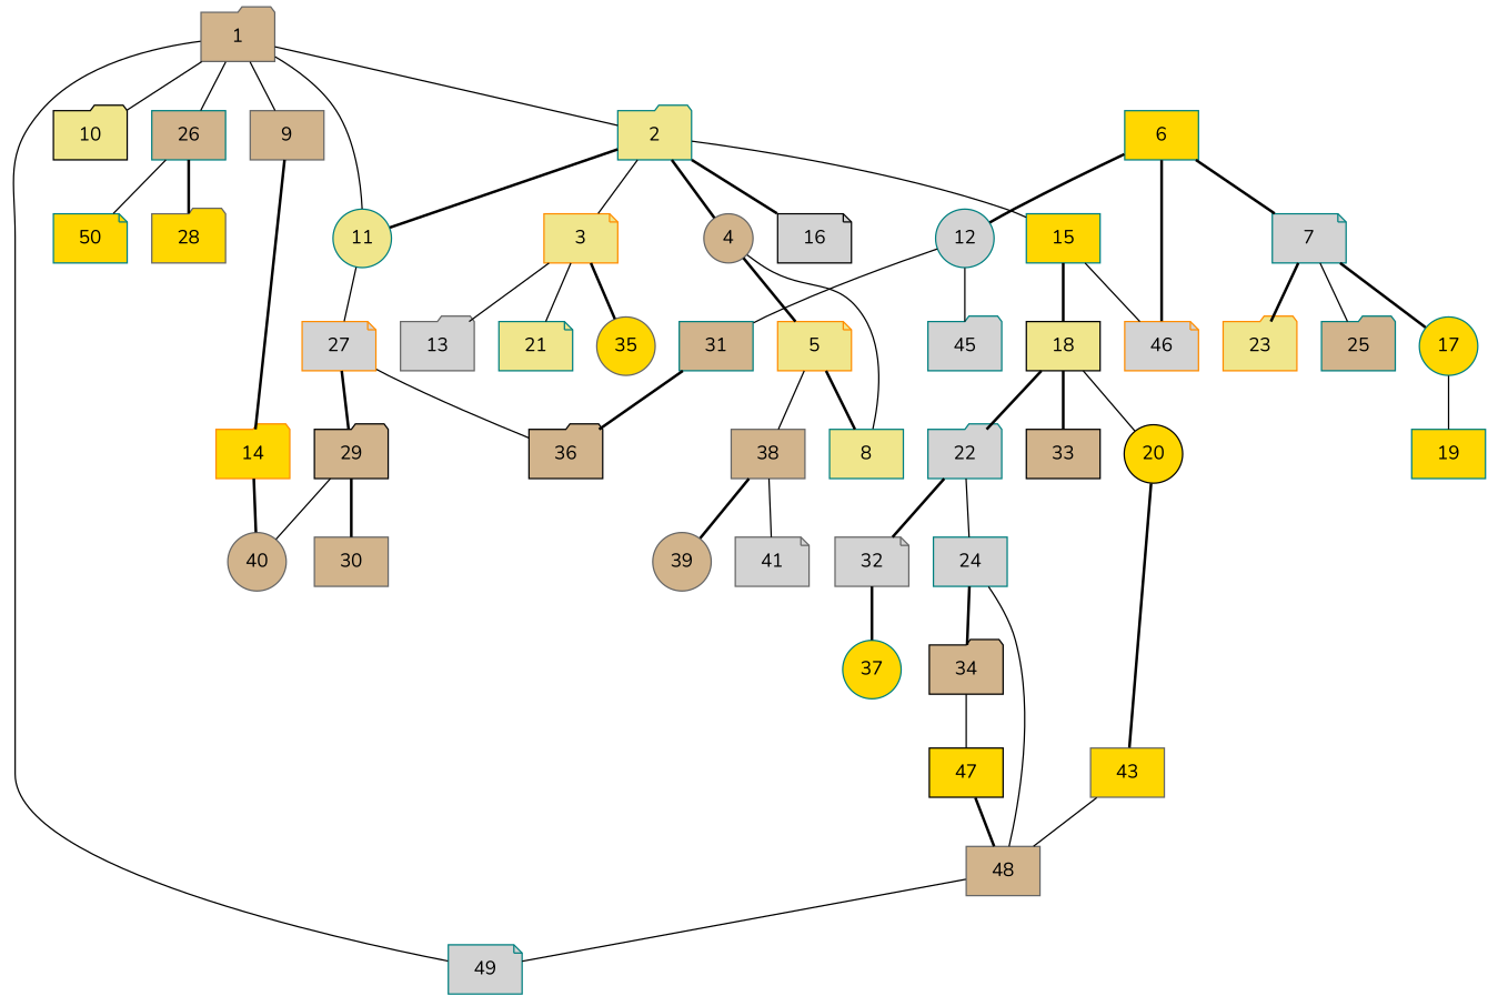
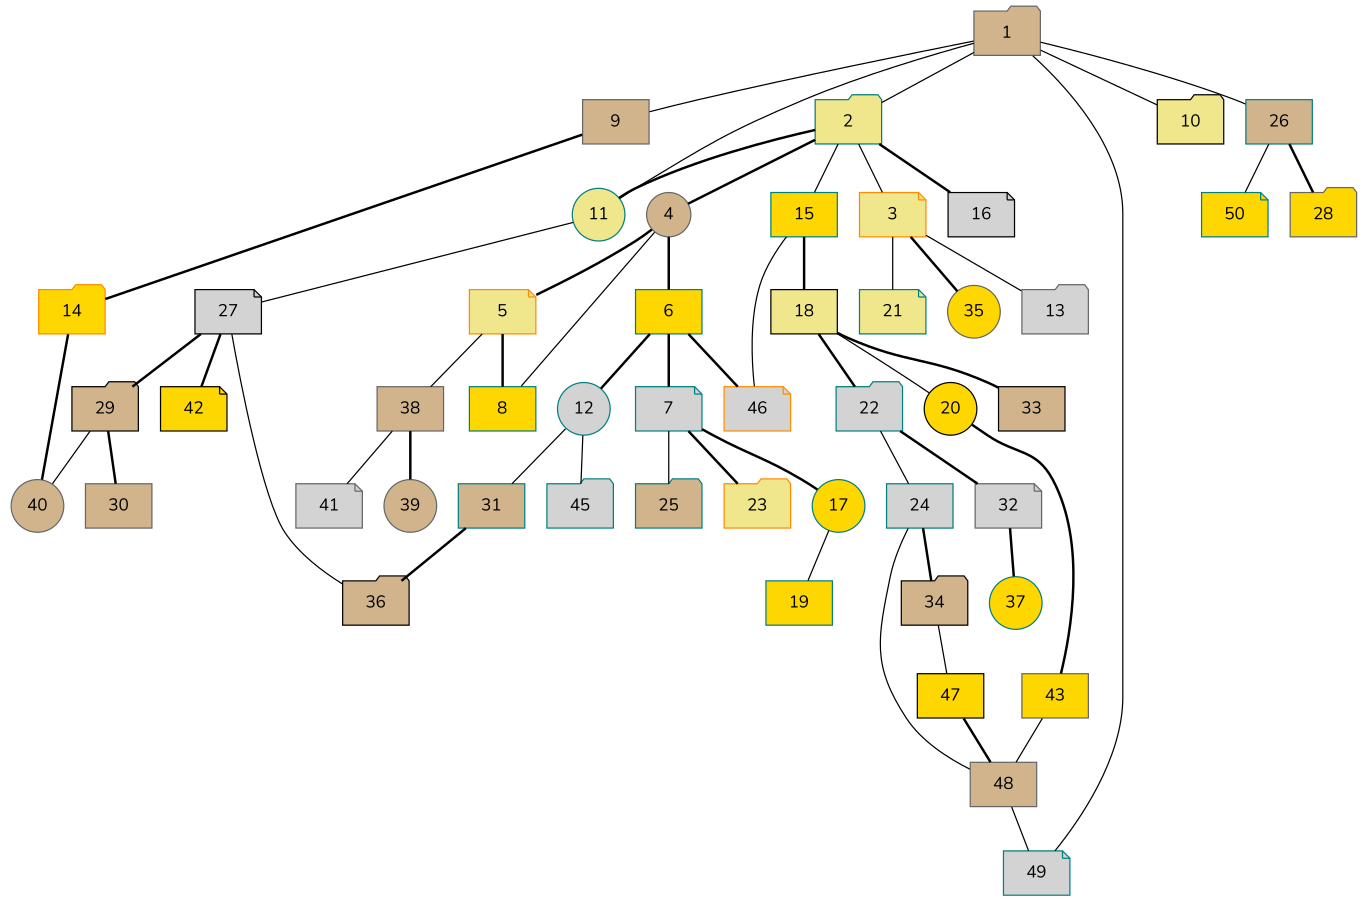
  graph {
    fontname=Nunito
    node [color=teal fillcolor=tan fontname=Nunito shape=box style=filled]
    edge [fontname=Nunito style=solid]
    1 [color=gray40 shape=folder]
    2 [fillcolor=khaki shape=folder]
    9 [color=gray40]
    10 [color=black fillcolor=khaki shape=folder]
    11 [fillcolor=khaki shape=circle]
    26
    49 [fillcolor=lightgrey shape=note]
    3 [color=darkorange fillcolor=khaki shape=note]
    4 [color=gray40 shape=circle]
    15 [fillcolor=gold]
    16 [color=black fillcolor=lightgrey shape=note]
    14 [color=darkorange fillcolor=gold shape=folder]
-   27 [color=darkorange fillcolor=lightgrey shape=note]
+   27 [color=black fillcolor=lightgrey shape=note]
    28 [color=gray40 fillcolor=gold shape=folder]
    50 [fillcolor=gold shape=note]
    13 [color=gray40 fillcolor=lightgrey shape=folder]
    21 [fillcolor=khaki shape=note]
    35 [color=gray40 fillcolor=gold shape=circle]
    5 [color=darkorange fillcolor=khaki shape=note]
    6 [fillcolor=gold]
-   8 [fillcolor=khaki]
+   8 [fillcolor=gold]
    46 [color=darkorange fillcolor=lightgrey shape=note]
    18 [color=black fillcolor=khaki]
    38 [color=gray40]
    7 [fillcolor=lightgrey shape=note]
    12 [fillcolor=lightgrey shape=circle]
    39 [color=gray40 shape=circle]
    41 [color=gray40 fillcolor=lightgrey shape=note]
    17 [fillcolor=gold shape=circle]
    23 [color=darkorange fillcolor=khaki shape=folder]
    25 [shape=folder]
    31
    45 [fillcolor=lightgrey shape=folder]
    19 [fillcolor=gold]
    40 [color=gray40 shape=circle]
    29 [color=black shape=folder]
    36 [color=black shape=folder]
+   42 [color=black fillcolor=gold shape=note]
    20 [color=black fillcolor=gold shape=circle]
    22 [fillcolor=lightgrey shape=folder]
    33 [color=black]
    43 [color=gray40 fillcolor=gold]
    24 [fillcolor=lightgrey]
    32 [color=gray40 fillcolor=lightgrey shape=note]
    48 [color=gray40]
    34 [color=black shape=folder]
    37 [fillcolor=gold shape=circle]
    47 [color=black fillcolor=gold]
    30 [color=gray40]
    1 -- 2
    1 -- 9
    1 -- 10
    1 -- 11
    1 -- 26
    1 -- 49
    2 -- 11 [style=bold]
    2 -- 3
    2 -- 4 [style=bold]
    2 -- 15
    2 -- 16 [style=bold]
    9 -- 14 [style=bold]
    11 -- 27
    26 -- 28 [style=bold]
    26 -- 50
    3 -- 13
    3 -- 21
    3 -- 35 [style=bold]
    4 -- 5 [style=bold]
+   4 -- 6 [style=bold]
    4 -- 8
    15 -- 46
    15 -- 18 [style=bold]
    14 -- 40 [style=bold]
    27 -- 29 [style=bold]
    27 -- 36
+   27 -- 42 [style=bold]
    5 -- 8 [style=bold]
    5 -- 38
    6 -- 46 [style=bold]
    6 -- 7 [style=bold]
    6 -- 12 [style=bold]
    18 -- 20
    18 -- 22 [style=bold]
    18 -- 33 [style=bold]
    38 -- 39 [style=bold]
    38 -- 41
    7 -- 17 [style=bold]
    7 -- 23 [style=bold]
    7 -- 25
    12 -- 31
    12 -- 45
    17 -- 19
    31 -- 36 [style=bold]
    29 -- 40
    29 -- 30 [style=bold]
    20 -- 43 [style=bold]
    22 -- 24
    22 -- 32 [style=bold]
    43 -- 48
    24 -- 48
    24 -- 34 [style=bold]
    32 -- 37 [style=bold]
    48 -- 49
    34 -- 47
    47 -- 48 [style=bold]
  }
